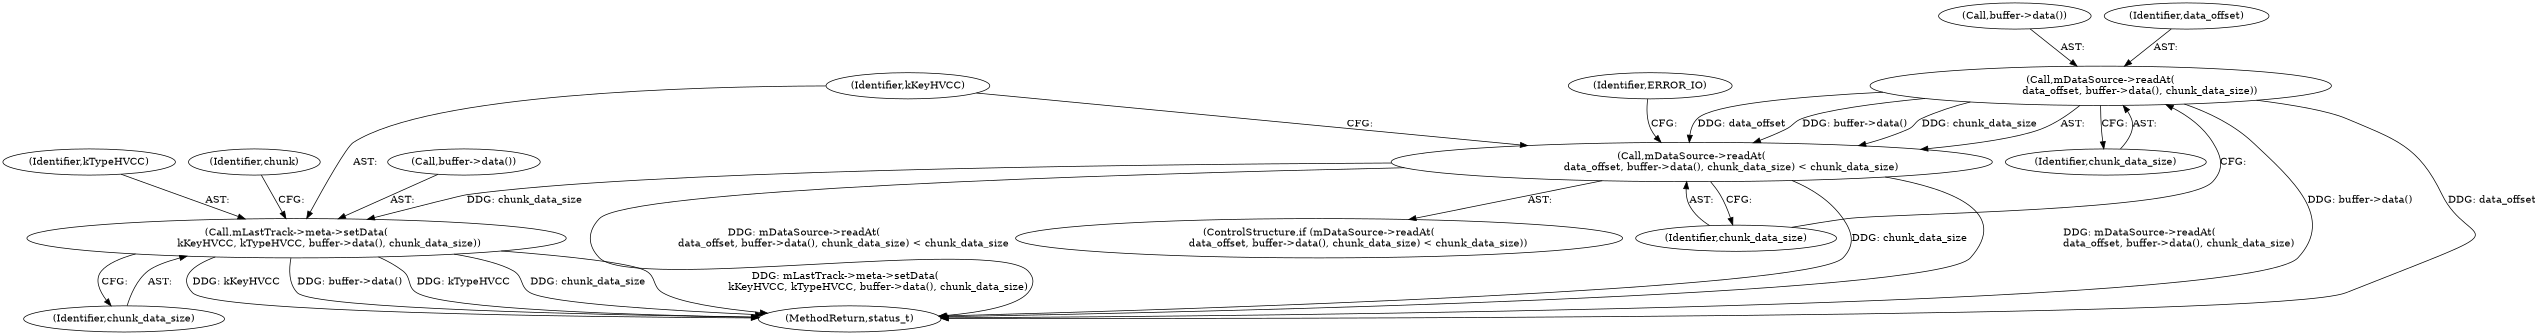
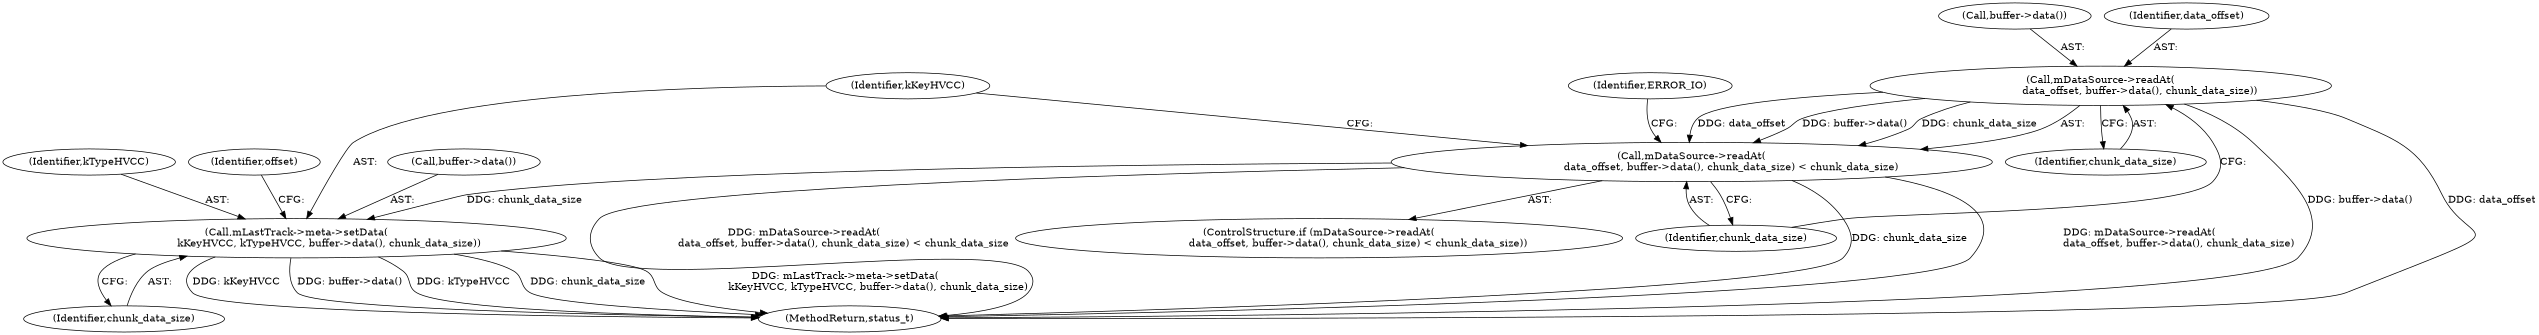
  digraph {
    n1 [label="(Call,mDataSource->readAt(\n                        data_offset, buffer->data(), chunk_data_size))"]
    n2 [label="(Call,mDataSource->readAt(\n                        data_offset, buffer->data(), chunk_data_size) < chunk_data_size)"]
    n3 [label="(Identifier,chunk_data_size)"]
    n4 [label="(MethodReturn,status_t)"]
    n5 [label="(Call,mLastTrack->meta->setData(\n                    kKeyHVCC, kTypeHVCC, buffer->data(), chunk_data_size))"]
    n6 [label="(ControlStructure,if (mDataSource->readAt(\n                        data_offset, buffer->data(), chunk_data_size) < chunk_data_size))"]
    n7 [label="(Identifier,chunk_data_size)"]
    n8 [label="(Identifier,chunk_data_size)"]
    n9 [label="(Call,buffer->data())"]
-   n10 [label="(Identifier,chunk)"]
+   n10 [label="(Identifier,offset)"]
    n11 [label="(Identifier,kKeyHVCC)"]
    n12 [label="(Identifier,ERROR_IO)"]
    n13 [label="(Call,buffer->data())"]
    n14 [label="(Identifier,kTypeHVCC)"]
    n15 [label="(Identifier,data_offset)"]
    n1 -> n2 [label="AST: "]
    n1 -> n2 [label="DDG: data_offset"]
    n1 -> n2 [label="DDG: buffer->data()"]
    n1 -> n2 [label="DDG: chunk_data_size"]
    n1 -> n3 [label="CFG: "]
    n1 -> n4 [label="DDG: data_offset"]
    n1 -> n4 [label="DDG: buffer->data()"]
    n2 -> n4 [label="DDG: chunk_data_size"]
    n2 -> n4 [label="DDG: mDataSource->readAt(\n                        data_offset, buffer->data(), chunk_data_size)"]
    n2 -> n4 [label="DDG: mDataSource->readAt(\n                        data_offset, buffer->data(), chunk_data_size) < chunk_data_size"]
    n2 -> n5 [label="DDG: chunk_data_size"]
    n2 -> n6 [label="AST: "]
    n2 -> n7 [label="CFG: "]
    n3 -> n1 [label="AST: "]
    n5 -> n4 [label="DDG: chunk_data_size"]
    n5 -> n4 [label="DDG: mLastTrack->meta->setData(\n                    kKeyHVCC, kTypeHVCC, buffer->data(), chunk_data_size)"]
    n5 -> n4 [label="DDG: kKeyHVCC"]
    n5 -> n4 [label="DDG: buffer->data()"]
    n5 -> n4 [label="DDG: kTypeHVCC"]
    n5 -> n8 [label="CFG: "]
    n7 -> n1 [label="CFG: "]
    n7 -> n2 [label="AST: "]
    n8 -> n5 [label="AST: "]
    n9 -> n1 [label="AST: "]
    n10 -> n5 [label="CFG: "]
    n11 -> n2 [label="CFG: "]
    n11 -> n5 [label="AST: "]
    n12 -> n2 [label="CFG: "]
    n13 -> n5 [label="AST: "]
    n14 -> n5 [label="AST: "]
    n15 -> n1 [label="AST: "]
  }
